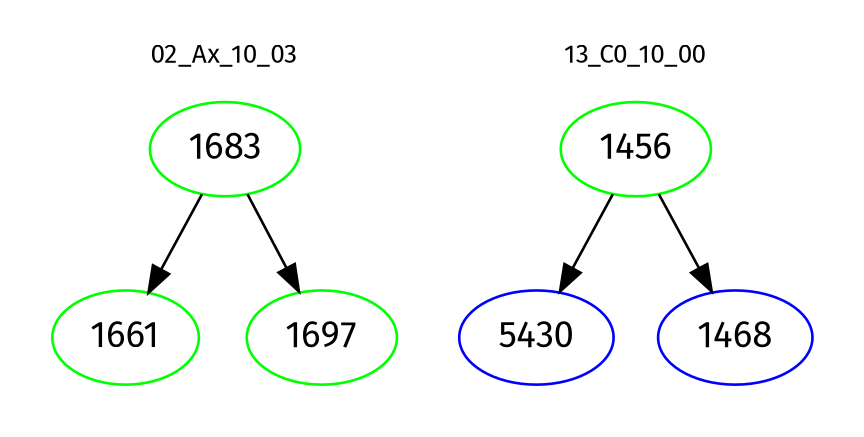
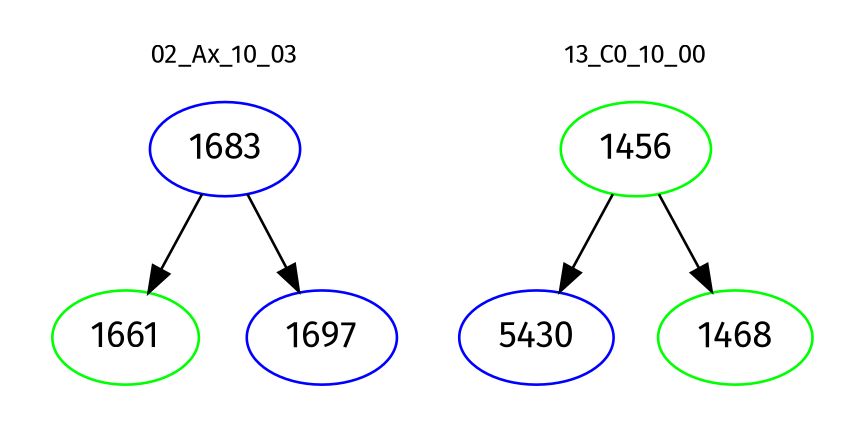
  digraph {
    fontname="Fira Sans"
    node [color=green fontname="Fira Sans"]
    edge [color=black fontname="Fira Sans"]
-   n1 [label=1683]
+   n1 [color=blue label=1683]
    n2 [label=1661]
-   n3 [label=1697]
+   n3 [color=blue label=1697]
    n4 [label=1456]
    n5 [color=blue label=5430]
-   n6 [color=blue label=1468]
+   n6 [label=1468]
    subgraph cluster_1 {
      color=white
      fontsize=10
      label="02_Ax_10_03"
      n1
      n2
      n3
    }
    subgraph cluster_2 {
      color=white
      fontsize=10
      label="13_C0_10_00"
      n4
      n5
      n6
    }
    n1 -> n2
    n1 -> n3
    n4 -> n5
    n4 -> n6
  }
